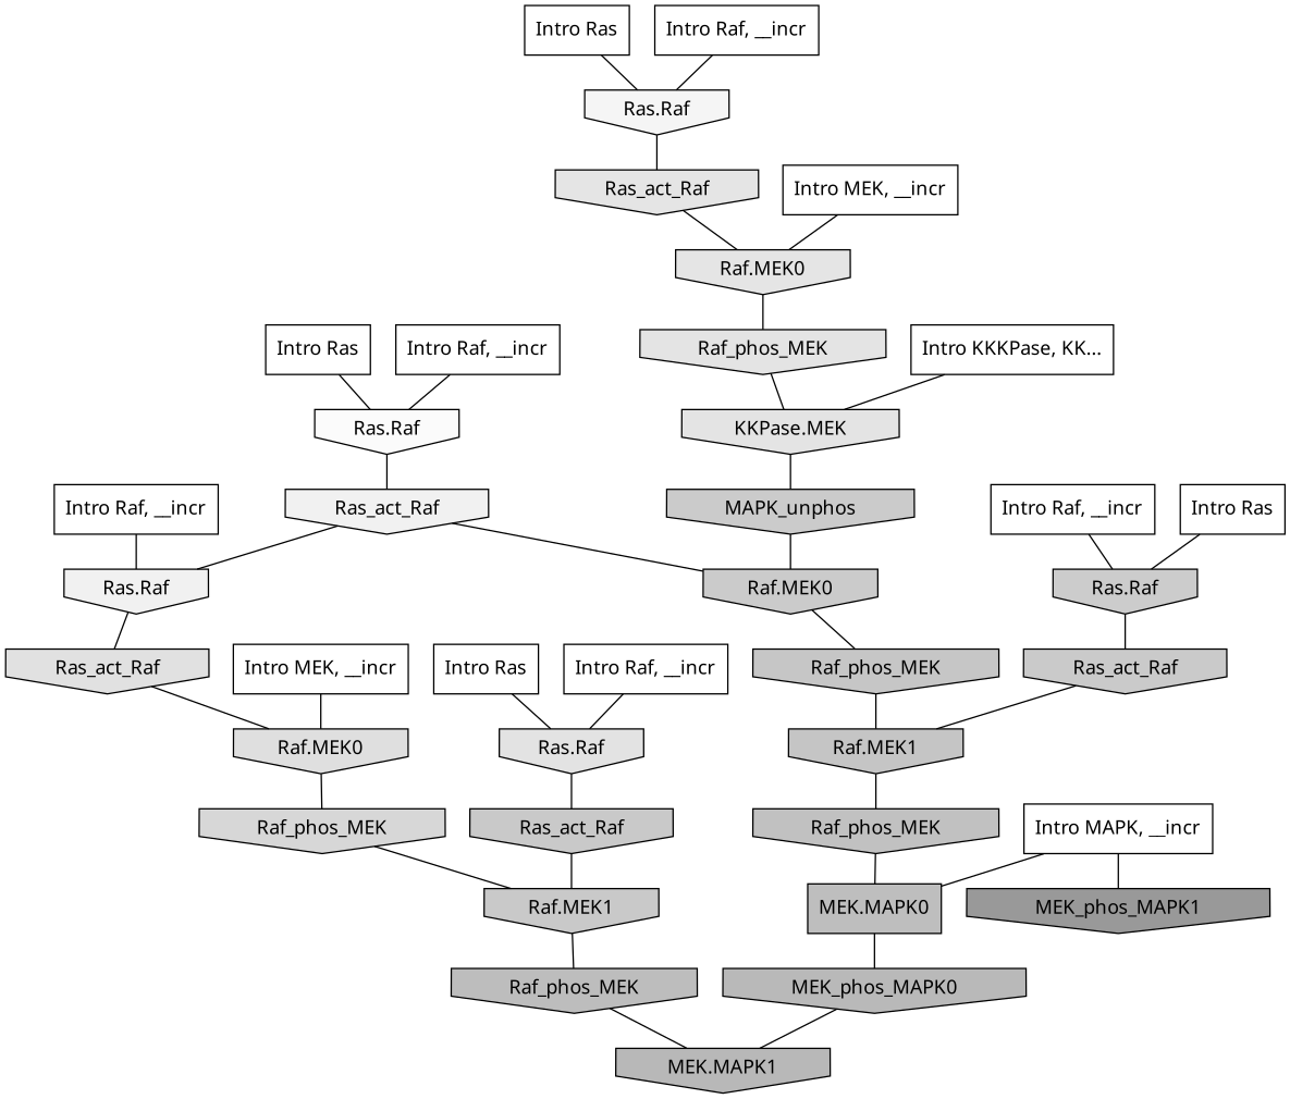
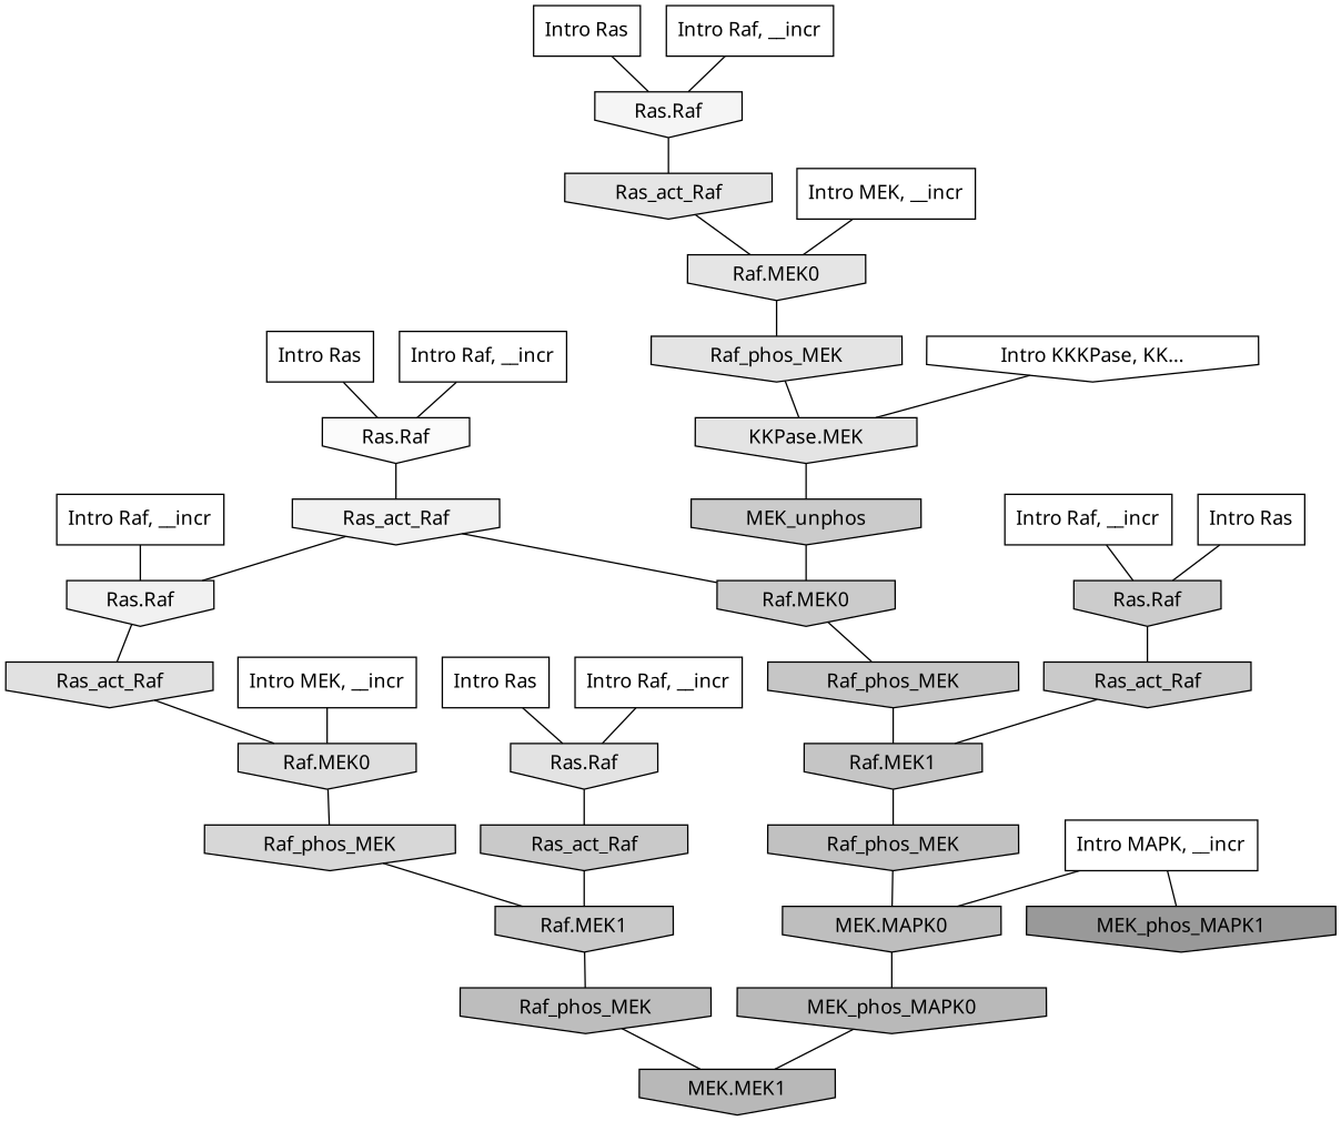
  digraph {
    rankdir=TB
    ranksep=0.30
    node [fillcolor="0.000 0.000 1.000" fontname="CMU Serif" shape=invhouse style=filled]
    edge [color="0.000 0.000 0.000" dir=none fontname="CMU Serif"]
    n1 [label="Intro Ras" shape=rectangle]
    n2 [fillcolor="0.000 0.000 0.960" label="Ras.Raf"]
    n3 [fillcolor="0.000 0.000 0.898" label=Ras_act_Raf]
    n4 [label="Intro Ras" shape=rectangle]
    n5 [fillcolor="0.000 0.000 0.981" label="Ras.Raf"]
    n6 [fillcolor="0.000 0.000 0.943" label=Ras_act_Raf]
    n7 [label="Intro Ras" shape=rectangle]
    n8 [fillcolor="0.000 0.000 0.887" label="Ras.Raf"]
    n9 [fillcolor="0.000 0.000 0.788" label=Ras_act_Raf]
    n10 [label="Intro Ras" shape=rectangle]
    n11 [fillcolor="0.000 0.000 0.797" label="Ras.Raf"]
    n12 [fillcolor="0.000 0.000 0.792" label=Ras_act_Raf]
    n13 [label="Intro Raf, __incr" shape=rectangle]
    n14 [fillcolor="0.000 0.000 0.943" label="Ras.Raf"]
    n15 [fillcolor="0.000 0.000 0.881" label=Ras_act_Raf]
    n16 [label="Intro Raf, __incr" shape=rectangle]
    n17 [label="Intro Raf, __incr" shape=rectangle]
    n18 [label="Intro Raf, __incr" shape=rectangle]
    n19 [label="Intro Raf, __incr" shape=rectangle]
    n20 [label="Intro MEK, __incr" shape=rectangle]
    n21 [fillcolor="0.000 0.000 0.875" label="Raf.MEK0"]
    n22 [fillcolor="0.000 0.000 0.841" label=Raf_phos_MEK]
    n23 [label="Intro MEK, __incr" shape=rectangle]
    n24 [fillcolor="0.000 0.000 0.898" label="Raf.MEK0"]
    n25 [fillcolor="0.000 0.000 0.894" label=Raf_phos_MEK]
    n26 [label="Intro MAPK, __incr" shape=rectangle]
-   n27 [fillcolor="0.000 0.000 0.744" label="MEK.MAPK0" shape=box]
+   n27 [fillcolor="0.000 0.000 0.744" label="MEK.MAPK0"]
    n28 [fillcolor="0.000 0.000 0.600" label=MEK_phos_MAPK1]
    n29 [fillcolor="0.000 0.000 0.724" label=MEK_phos_MAPK0]
-   n30 [label="Intro KKKPase, KK..." shape=rectangle]
+   n30 [label="Intro KKKPase, KK..."]
    n31 [fillcolor="0.000 0.000 0.894" label="KKPase.MEK"]
-   n32 [fillcolor="0.000 0.000 0.794" label=MAPK_unphos]
+   n32 [fillcolor="0.000 0.000 0.794" label=MEK_unphos]
    n33 [fillcolor="0.000 0.000 0.794" label="Raf.MEK0"]
    n34 [fillcolor="0.000 0.000 0.775" label=Raf_phos_MEK]
    n35 [fillcolor="0.000 0.000 0.786" label="Raf.MEK1"]
    n36 [fillcolor="0.000 0.000 0.741" label=Raf_phos_MEK]
    n37 [fillcolor="0.000 0.000 0.772" label="Raf.MEK1"]
    n38 [fillcolor="0.000 0.000 0.757" label=Raf_phos_MEK]
-   n39 [fillcolor="0.000 0.000 0.720" label="MEK.MAPK1"]
+   n39 [fillcolor="0.000 0.000 0.720" label="MEK.MEK1"]
    n1 -> n2
    n2 -> n3
    n3 -> n24
    n4 -> n5
    n5 -> n6
    n6 -> n14
    n6 -> n33
    n7 -> n8
    n8 -> n9
    n9 -> n35
    n10 -> n11
    n11 -> n12
    n12 -> n37
    n13 -> n14
    n14 -> n15
    n15 -> n21
    n16 -> n5
    n17 -> n8
    n18 -> n11
    n19 -> n2
    n20 -> n21
    n21 -> n22
    n22 -> n35
    n23 -> n24
    n24 -> n25
    n25 -> n31
    n26 -> n27
    n26 -> n28
    n27 -> n29
    n29 -> n39
    n30 -> n31
    n31 -> n32
    n32 -> n33
    n33 -> n34
    n34 -> n37
    n35 -> n36
    n36 -> n39
    n37 -> n38
    n38 -> n27
  }
